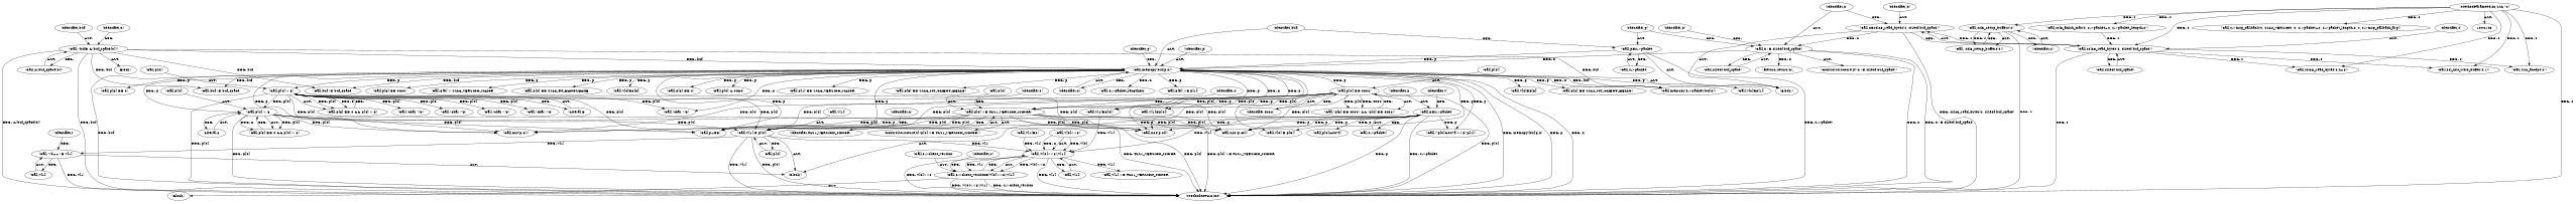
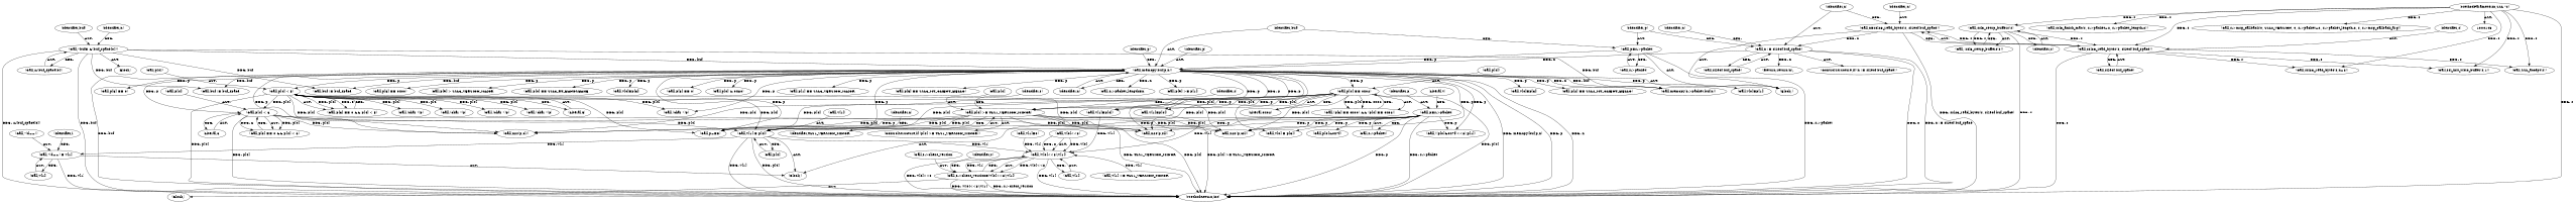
  digraph {
    n1 [label="(Call,v[1] = p[4])"]
    n2 [label="(Call,*(d++) = v[1])"]
    n3 [label="(Call,(v[0]<<8)|v[1])"]
    n4 [label="(Block,)"]
    n5 [label="(Call,p[4])"]
    n6 [label="(MethodReturn,int)"]
    n7 [label="(Call,v[1])"]
    n8 [label="(Call,s->client_version=(v[0]<<8)|v[1])"]
    n9 [label="(Call,v[1])"]
    n10 [label="(Call,p[4] < 6)"]
    n11 [label="(Call,n2s(p,cl))"]
    n12 [label="(Call,n2s(p,sil))"]
    n13 [label="(Call,n2s(p,csl))"]
    n14 [label="(Call,p+=5)"]
    n15 [label="(Literal,6)"]
    n16 [label="(Call,p[3] == 0 && p[4] < 6)"]
    n17 [label="(Call,p[4] < 5)"]
    n18 [label="(Literal,5)"]
    n19 [label="(Call,p[3] == 0 && p[4] < 5)"]
    n20 [label="(Call,(char *)p)"]
    n21 [label="(Call,(char *)p)"]
    n22 [label="(Call,(char *)p)"]
    n23 [label="(Call,(char *)p)"]
    n24 [label="(Call,(char *)p)"]
    n25 [label="(Call,memcpy(buf,p,n))"]
    n26 [label="(Call,p[4] == 0x02)"]
    n27 [label="(Call,p[4] >= TLS1_VERSION_MINOR)"]
    n28 [label="(Call,v[0]=p[3])"]
    n29 [label="(Call,p[2] == SSL2_MT_CLIENT_HELLO)"]
    n30 [label="(Call,buf != buf_space)"]
    n31 [label="(Block,)"]
    n32 [label="(Call,v[0]=p[1])"]
    n33 [label="(Call,p[3] == 0)"]
    n34 [label="(Call,p[3] == 0x00)"]
    n35 [label="(Call,v[1]=p[4])"]
    n36 [label="(Call,((p[0]&0x7f)<<8)|p[1])"]
    n37 [label="(Call,p[9] > SSL3_VERSION_MAJOR)"]
    n38 [label="(Call,p[0] == SSL3_RT_HANDSHAKE)"]
    n39 [label="(Call,v[0]=p[3])"]
    n40 [label="(Call,p[3] == 0)"]
    n41 [label="(Call,v[0] = p[3])"]
    n42 [label="(Call,p[0] & 0x80)"]
    n43 [label="(Call,p[1] == SSL3_VERSION_MAJOR)"]
    n44 [label="(Call,p[5] == SSL3_MT_CLIENT_HELLO)"]
    n45 [label="(Identifier,n)"]
    n46 [label="(Call,v[1]=p[4])"]
    n47 [label="(Call,memcpy(s->packet,buf,n))"]
    n48 [label="(Call,s->packet_length=n)"]
    n49 [label="(Call,buf != buf_space)"]
    n50 [label="(Call,p[9] >= p[1])"]
    n51 [label="(Call,(p[3] == 0x00) && (p[4] == 0x02))"]
-   n52 [label="(Identifier,0x02)"]
+   n52 [label="(Literal,0x02)"]
    n53 [label="(Identifier,TLS1_VERSION_MINOR)"]
    n54 [label="(ControlStructure,if (p[4] >= TLS1_VERSION_MINOR))"]
    n55 [label="(Call,*buf= &(buf_space[0]))"]
    n56 [label="(Call,&(buf_space[0]))"]
    n57 [label="(Block,)"]
    n58 [label="(Call,p=s->packet)"]
    n59 [label="(Call,s->packet)"]
    n60 [label="(Call,n != sizeof buf_space)"]
    n61 [label="(ControlStructure,if (n != sizeof buf_space))"]
    n62 [label="(Call,sizeof buf_space)"]
    n63 [label="(Return,return(n);)"]
    n64 [label="(Call,n=ssl23_read_bytes(s, sizeof buf_space))"]
    n65 [label="(Call,ssl23_read_bytes(s, sizeof buf_space))"]
    n66 [label="(Call,SSL_accept(s))"]
    n67 [label="(Call,ssl_init_wbio_buffer(s,1))"]
    n68 [label="(Call,sizeof buf_space)"]
    n69 [label="(Call,ssl23_read_bytes(s,n+2))"]
    n70 [label="(Call,ssl3_setup_buffers(s))"]
    n71 [label="(Identifier,s)"]
    n72 [label="(Call,!ssl3_setup_buffers(s))"]
    n73 [label="(MethodParameterIn,SSL *s)"]
    n74 [label="(Call,ssl3_finish_mac(s, s->packet+2, s->packet_length-2))"]
    n75 [label="(Call,s->msg_callback(0, SSL2_VERSION, 0, s->packet+2, s->packet_length-2, s, s->msg_callback_arg))"]
    1000143
    n77 [label="(Call,p=s->packet)"]
    n78 [label="(Call,p[0]&0x7f)"]
    n79 [label="(Call,s->packet)"]
    n80 [label="(Block,)"]
    n81 [label="(Identifier,p)"]
    n82 [label="(Identifier,s)"]
    n83 [label="(Identifier,buf)"]
    n84 [label="(Call,p[4])"]
    n85 [label="(Identifier,buf)"]
    n86 [label="(Identifier,p)"]
    n87 [label="(Call,v[0]<<8)"]
    n88 [label="(Identifier,p)"]
    n89 [label="(Identifier,n)"]
    n90 [label="(Call,s->client_version)"]
-   n91 [label="(Identifier,v)"]
+   n91 [label="(Literal,v)"]
    n92 [label="(Call,v[1])"]
    n93 [label="(Call,v[1]=0)"]
    n94 [label="(Call,v[1] >= TLS1_VERSION_MINOR)"]
    n95 [label="(Identifier,p)"]
+   n96 [label="(Call,*(d++))"]
    n97 [label="(Identifier,n)"]
    n98 [label="(Identifier,s)"]
    n99 [label="(Identifier,n)"]
    n100 [label="(Call,p[4])"]
    n101 [label="(Identifier,n)"]
    n102 [label="(Call,p[4])"]
    n103 [label="(Identifier,n)"]
    n104 [label="(Call,p[4])"]
    n105 [label="(Identifier,s)"]
    n106 [label="(Identifier,i)"]
    n107 [label="(Identifier,s)"]
    n1 -> n2 [label="DDG: v[1]"]
    n1 -> n3 [label="DDG: v[1]"]
    n1 -> n4 [label="AST: "]
    n1 -> n5 [label="CFG: "]
    n1 -> n6 [label="DDG: v[1]"]
    n1 -> n6 [label="DDG: p[4]"]
    n2 -> n4 [label="AST: "]
    n2 -> n6 [label="DDG: v[1]"]
    n2 -> n7 [label="CFG: "]
    n3 -> n6 [label="DDG: v[1]"]
    n3 -> n6 [label="DDG: v[0]<<8"]
    n3 -> n8 [label="AST: "]
    n3 -> n8 [label="DDG: v[0]<<8"]
    n3 -> n8 [label="DDG: v[1]"]
    n3 -> n9 [label="CFG: "]
    n5 -> n1 [label="AST: "]
    n7 -> n2 [label="AST: "]
    n8 -> n3 [label="CFG: "]
    n8 -> n6 [label="DDG: (v[0]<<8)|v[1]"]
    n8 -> n6 [label="DDG: s->client_version"]
    n8 -> n80 [label="AST: "]
    n9 -> n3 [label="AST: "]
    n10 -> n1 [label="DDG: p[4]"]
    n10 -> n6 [label="DDG: p[4]"]
    n10 -> n11 [label="DDG: p[4]"]
    n10 -> n12 [label="DDG: p[4]"]
    n10 -> n13 [label="DDG: p[4]"]
-   n10 -> n14 [label="DDG: p[4]"]
    n10 -> n15 [label="CFG: "]
    n10 -> n16 [label="AST: "]
    n10 -> n16 [label="DDG: p[4]"]
    n10 -> n16 [label="DDG: 6"]
    n15 -> n10 [label="AST: "]
    n16 -> n10 [label="CFG: "]
    n17 -> n1 [label="DDG: p[4]"]
    n17 -> n6 [label="DDG: p[4]"]
    n17 -> n10 [label="DDG: p[4]"]
    n17 -> n11 [label="DDG: p[4]"]
    n17 -> n12 [label="DDG: p[4]"]
    n17 -> n13 [label="DDG: p[4]"]
    n17 -> n14 [label="DDG: p[4]"]
    n17 -> n18 [label="CFG: "]
    n17 -> n19 [label="AST: "]
    n17 -> n19 [label="DDG: p[4]"]
    n17 -> n19 [label="DDG: 5"]
    n17 -> n20 [label="DDG: p[4]"]
    n17 -> n21 [label="DDG: p[4]"]
    n17 -> n22 [label="DDG: p[4]"]
    n17 -> n23 [label="DDG: p[4]"]
    n17 -> n24 [label="DDG: p[4]"]
    n18 -> n17 [label="AST: "]
    n19 -> n17 [label="CFG: "]
    n25 -> n1 [label="DDG: p"]
    n25 -> n6 [label="DDG: n"]
    n25 -> n6 [label="DDG: buf"]
    n25 -> n6 [label="DDG: memcpy(buf,p,n)"]
    n25 -> n6 [label="DDG: p"]
    n25 -> n10 [label="DDG: p"]
    n25 -> n11 [label="DDG: p"]
    n25 -> n12 [label="DDG: p"]
    n25 -> n13 [label="DDG: p"]
    n25 -> n14 [label="DDG: p"]
    n25 -> n17 [label="DDG: p"]
    n25 -> n23 [label="DDG: p"]
-   n26 -> n25 [label="DDG: p"]
+   n25 -> n26 [label="DDG: p"]
    n25 -> n27 [label="DDG: p"]
    n25 -> n28 [label="DDG: p"]
    n25 -> n29 [label="DDG: p"]
    n25 -> n30 [label="DDG: buf"]
    n25 -> n31 [label="AST: "]
    n25 -> n32 [label="DDG: p"]
    n25 -> n33 [label="DDG: p"]
    n25 -> n34 [label="DDG: p"]
    n25 -> n35 [label="DDG: p"]
    n25 -> n36 [label="DDG: p"]
    n25 -> n37 [label="DDG: p"]
    n25 -> n38 [label="DDG: p"]
    n25 -> n39 [label="DDG: p"]
    n25 -> n40 [label="DDG: p"]
    n25 -> n41 [label="DDG: p"]
    n25 -> n42 [label="DDG: p"]
    n25 -> n43 [label="DDG: p"]
    n25 -> n44 [label="DDG: p"]
    n25 -> n45 [label="CFG: "]
    n25 -> n46 [label="DDG: p"]
    n25 -> n47 [label="DDG: buf"]
    n25 -> n47 [label="DDG: n"]
    n25 -> n48 [label="DDG: n"]
    n25 -> n49 [label="DDG: buf"]
    n25 -> n50 [label="DDG: p"]
    n26 -> n1 [label="DDG: p[4]"]
    n26 -> n6 [label="DDG: p[4]"]
    n26 -> n11 [label="DDG: p[4]"]
    n26 -> n12 [label="DDG: p[4]"]
    n26 -> n13 [label="DDG: p[4]"]
    n26 -> n14 [label="DDG: p[4]"]
    n26 -> n27 [label="DDG: p[4]"]
    n26 -> n35 [label="DDG: p[4]"]
    n26 -> n46 [label="DDG: p[4]"]
    n26 -> n51 [label="AST: "]
    n26 -> n51 [label="DDG: p[4]"]
    n26 -> n51 [label="DDG: 0x02"]
    n26 -> n52 [label="CFG: "]
    n27 -> n1 [label="DDG: p[4]"]
    n27 -> n6 [label="DDG: TLS1_VERSION_MINOR"]
    n27 -> n6 [label="DDG: p[4]"]
    n27 -> n6 [label="DDG: p[4] >= TLS1_VERSION_MINOR"]
    n27 -> n11 [label="DDG: p[4]"]
    n27 -> n12 [label="DDG: p[4]"]
    n27 -> n13 [label="DDG: p[4]"]
    n27 -> n14 [label="DDG: p[4]"]
    n27 -> n53 [label="CFG: "]
    n27 -> n54 [label="AST: "]
    n35 -> n3 [label="DDG: v[1]"]
    n45 -> n25 [label="AST: "]
    n46 -> n3 [label="DDG: v[1]"]
    n51 -> n26 [label="CFG: "]
    n52 -> n26 [label="AST: "]
    n53 -> n27 [label="AST: "]
    n55 -> n6 [label="DDG: buf"]
    n55 -> n6 [label="DDG: &(buf_space[0])"]
    n55 -> n25 [label="DDG: buf"]
    n55 -> n30 [label="DDG: buf"]
    n55 -> n47 [label="DDG: buf"]
    n55 -> n49 [label="DDG: buf"]
    n55 -> n56 [label="CFG: "]
    n55 -> n57 [label="AST: "]
    n56 -> n55 [label="AST: "]
    n58 -> n6 [label="DDG: s->packet"]
    n58 -> n25 [label="DDG: p"]
    n58 -> n31 [label="AST: "]
    n58 -> n59 [label="CFG: "]
    n59 -> n58 [label="AST: "]
    n60 -> n6 [label="DDG: n"]
    n60 -> n6 [label="DDG: n != sizeof buf_space"]
    n60 -> n25 [label="DDG: n"]
    n60 -> n61 [label="AST: "]
    n60 -> n62 [label="CFG: "]
    n60 -> n63 [label="DDG: n"]
    n62 -> n60 [label="AST: "]
    n64 -> n6 [label="DDG: ssl23_read_bytes(s, sizeof buf_space)"]
    n64 -> n31 [label="AST: "]
    n64 -> n60 [label="DDG: n"]
    n64 -> n65 [label="CFG: "]
    n65 -> n6 [label="DDG: s"]
    n65 -> n64 [label="AST: "]
    n65 -> n64 [label="DDG: s"]
    n65 -> n66 [label="DDG: s"]
    n65 -> n67 [label="DDG: s"]
    n65 -> n68 [label="CFG: "]
    n65 -> n69 [label="DDG: s"]
    n68 -> n65 [label="AST: "]
    n70 -> n6 [label="DDG: s"]
-   n74 -> n65 [label="DDG: s"]
+   n70 -> n65 [label="DDG: s"]
    n70 -> n71 [label="CFG: "]
    n70 -> n72 [label="AST: "]
    n70 -> n72 [label="DDG: s"]
    n71 -> n70 [label="AST: "]
    n72 -> n70 [label="CFG: "]
    n73 -> n6 [label="DDG: s"]
    n73 -> n65 [label="DDG: s"]
    n73 -> n66 [label="DDG: s"]
    n73 -> n67 [label="DDG: s"]
    n73 -> n69 [label="DDG: s"]
    n73 -> n70 [label="DDG: s"]
    n73 -> n74 [label="DDG: s"]
    n73 -> n75 [label="DDG: s"]
    n73 -> 1000143 [label="AST: "]
    n77 -> n1 [label="DDG: p"]
    n77 -> n4 [label="AST: "]
    n77 -> n6 [label="DDG: p"]
    n77 -> n6 [label="DDG: s->packet"]
    n77 -> n11 [label="DDG: p"]
    n77 -> n12 [label="DDG: p"]
    n77 -> n13 [label="DDG: p"]
    n77 -> n14 [label="DDG: p"]
    n77 -> n36 [label="DDG: p"]
    n77 -> n41 [label="DDG: p"]
    n77 -> n78 [label="DDG: p"]
    n77 -> n79 [label="CFG: "]
    n79 -> n77 [label="AST: "]
    n81 -> n58 [label="AST: "]
    n81 -> n60 [label="CFG: "]
    n82 -> n27 [label="CFG: "]
    n83 -> n25 [label="AST: "]
    n83 -> n58 [label="CFG: "]
    n84 -> n27 [label="AST: "]
    n85 -> n55 [label="AST: "]
    n86 -> n77 [label="AST: "]
    n87 -> n3 [label="AST: "]
    n87 -> n3 [label="DDG: v[0]"]
    n87 -> n3 [label="DDG: 8"]
    n88 -> n25 [label="CFG: "]
    n89 -> n60 [label="CFG: "]
    n90 -> n8 [label="AST: "]
    n91 -> n77 [label="CFG: "]
    n92 -> n1 [label="AST: "]
    n93 -> n3 [label="DDG: v[1]"]
-   n3 -> n94 [label="DDG: v[1]"]
+   n94 -> n3 [label="DDG: v[1]"]
    n95 -> n25 [label="AST: "]
+   n96 -> n2 [label="AST: "]
    n97 -> n60 [label="AST: "]
    n97 -> n64 [label="CFG: "]
    n98 -> n27 [label="CFG: "]
    n99 -> n1 [label="CFG: "]
    n100 -> n10 [label="AST: "]
    n101 -> n55 [label="CFG: "]
    n102 -> n17 [label="AST: "]
    n103 -> n64 [label="AST: "]
    n104 -> n26 [label="AST: "]
    n105 -> n8 [label="CFG: "]
    n106 -> n2 [label="CFG: "]
    n107 -> n65 [label="AST: "]
  }
